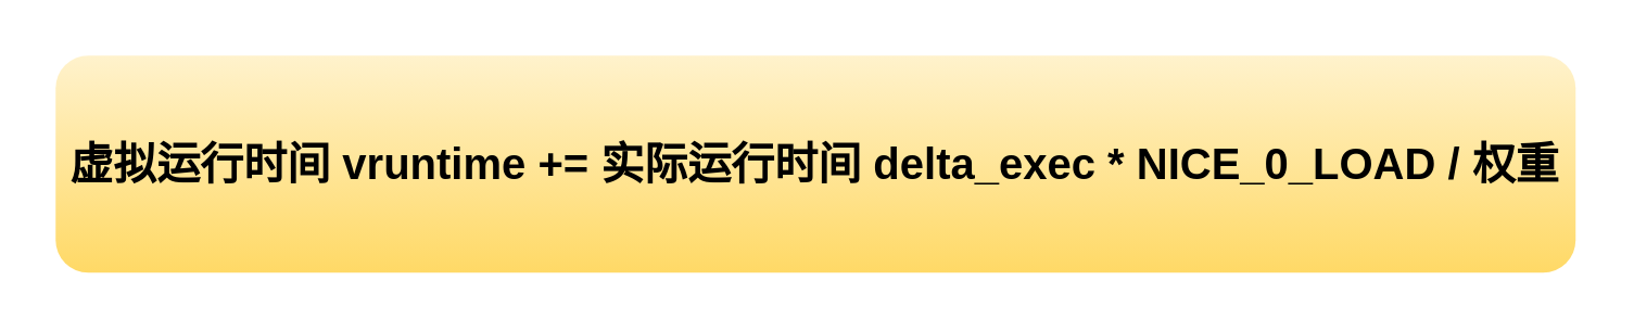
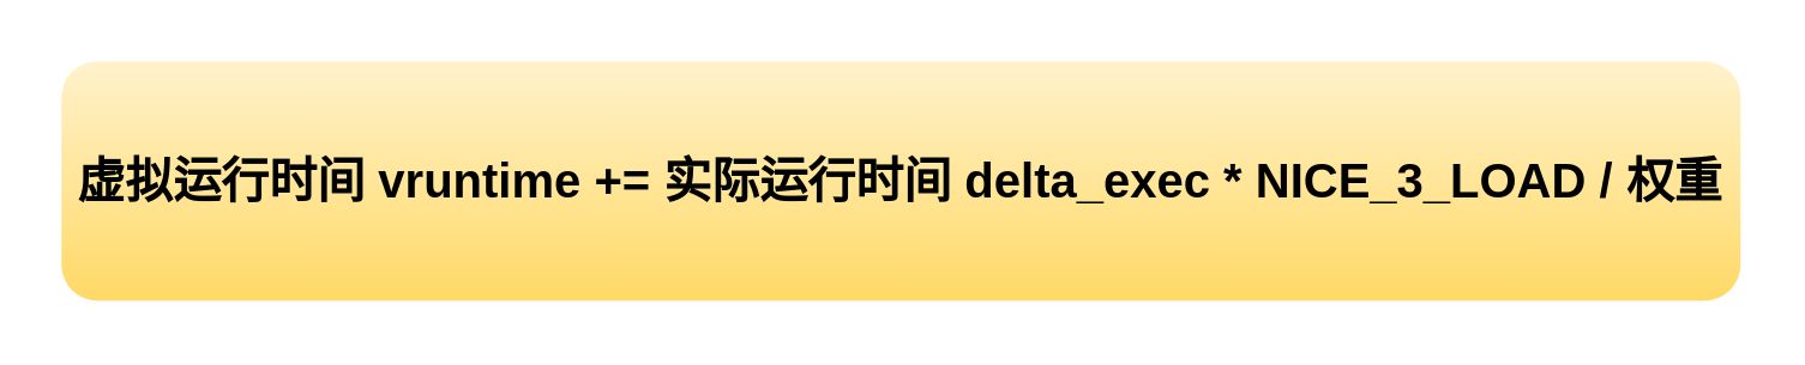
  <mxCell id="0" />
  <mxCell id="1" parent="0" />
- <mxCell id="2" value="虚拟运行时间 vruntime += 实际运行时间 delta_exec * NICE_0_LOAD / 权重" style="rounded=1;whiteSpace=wrap;html=1;fontSize=16;fillColor=#fff2cc;fontStyle=1;gradientColor=#ffd966;strokeColor=none;" vertex="1" parent="1"><mxGeometry x="20" y="20" width="560" height="80" as="geometry" /></mxCell>
+ <mxCell id="2" value="虚拟运行时间 vruntime += 实际运行时间 delta_exec * NICE_3_LOAD / 权重" style="rounded=1;whiteSpace=wrap;html=1;fontSize=16;fillColor=#fff2cc;fontStyle=1;gradientColor=#ffd966;strokeColor=none;" vertex="1" parent="1"><mxGeometry x="20" y="20" width="560" height="80" as="geometry" /></mxCell>
